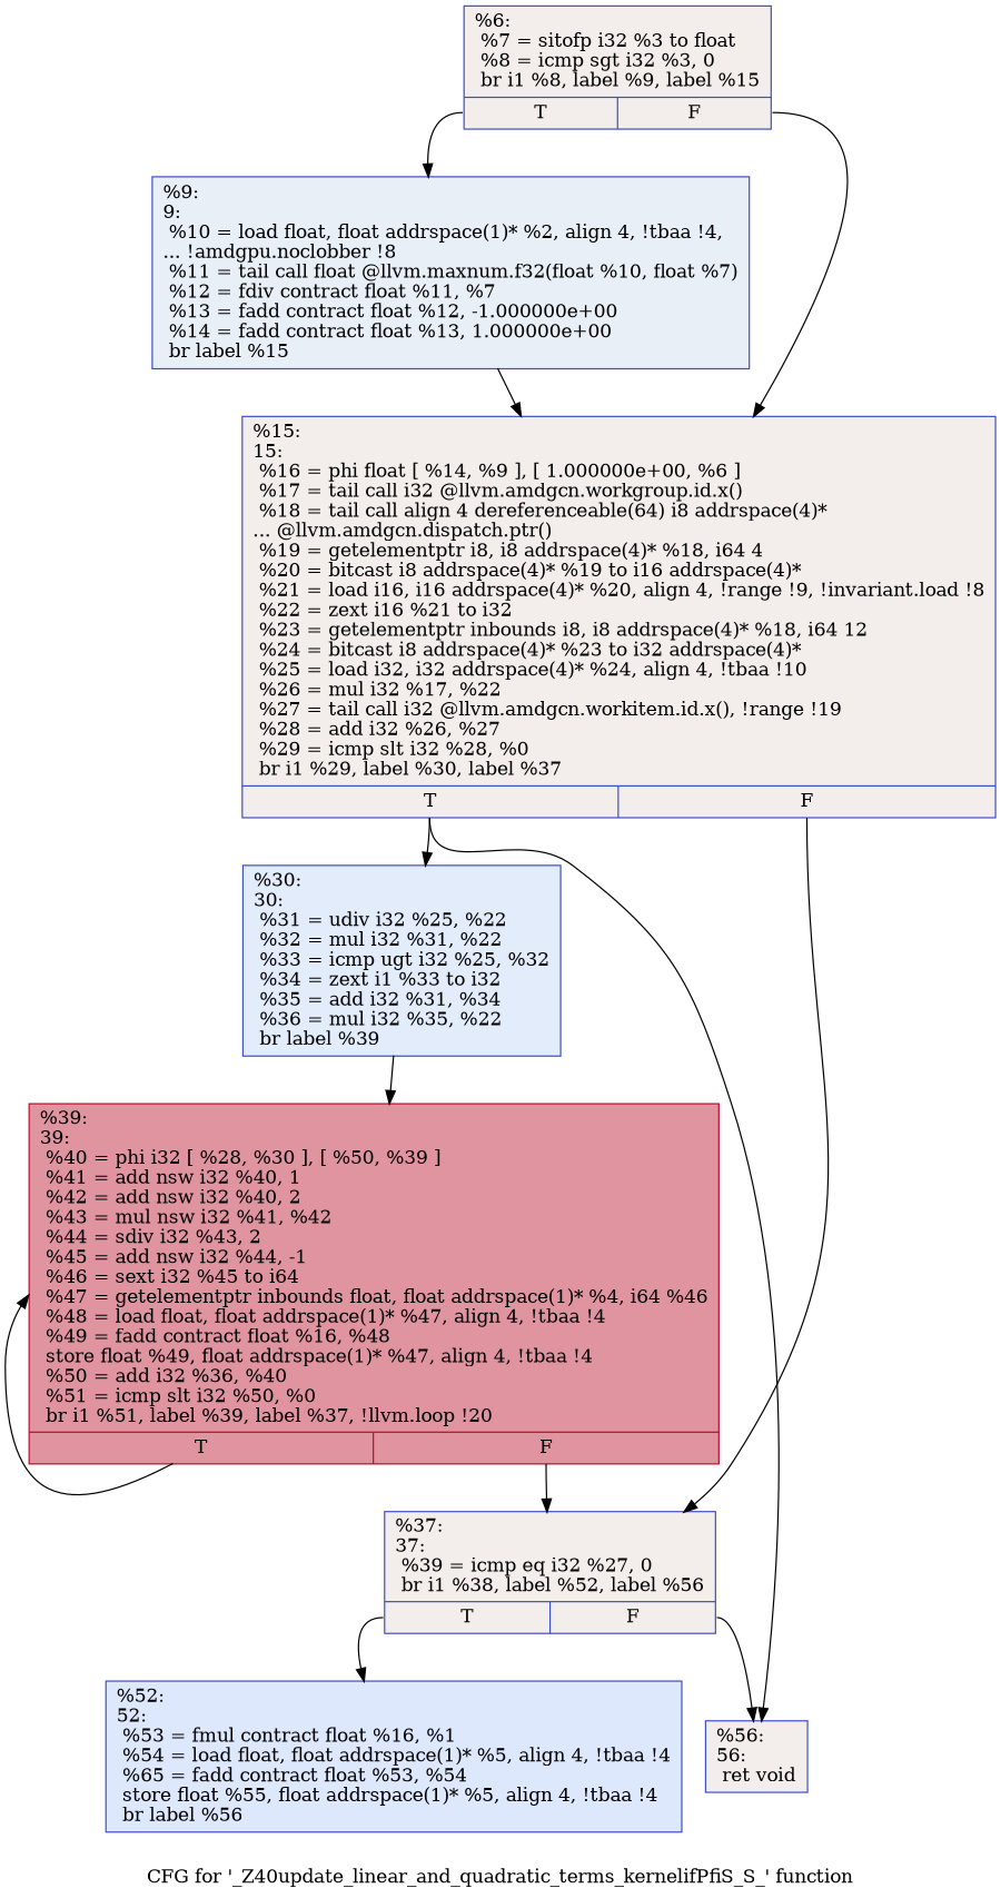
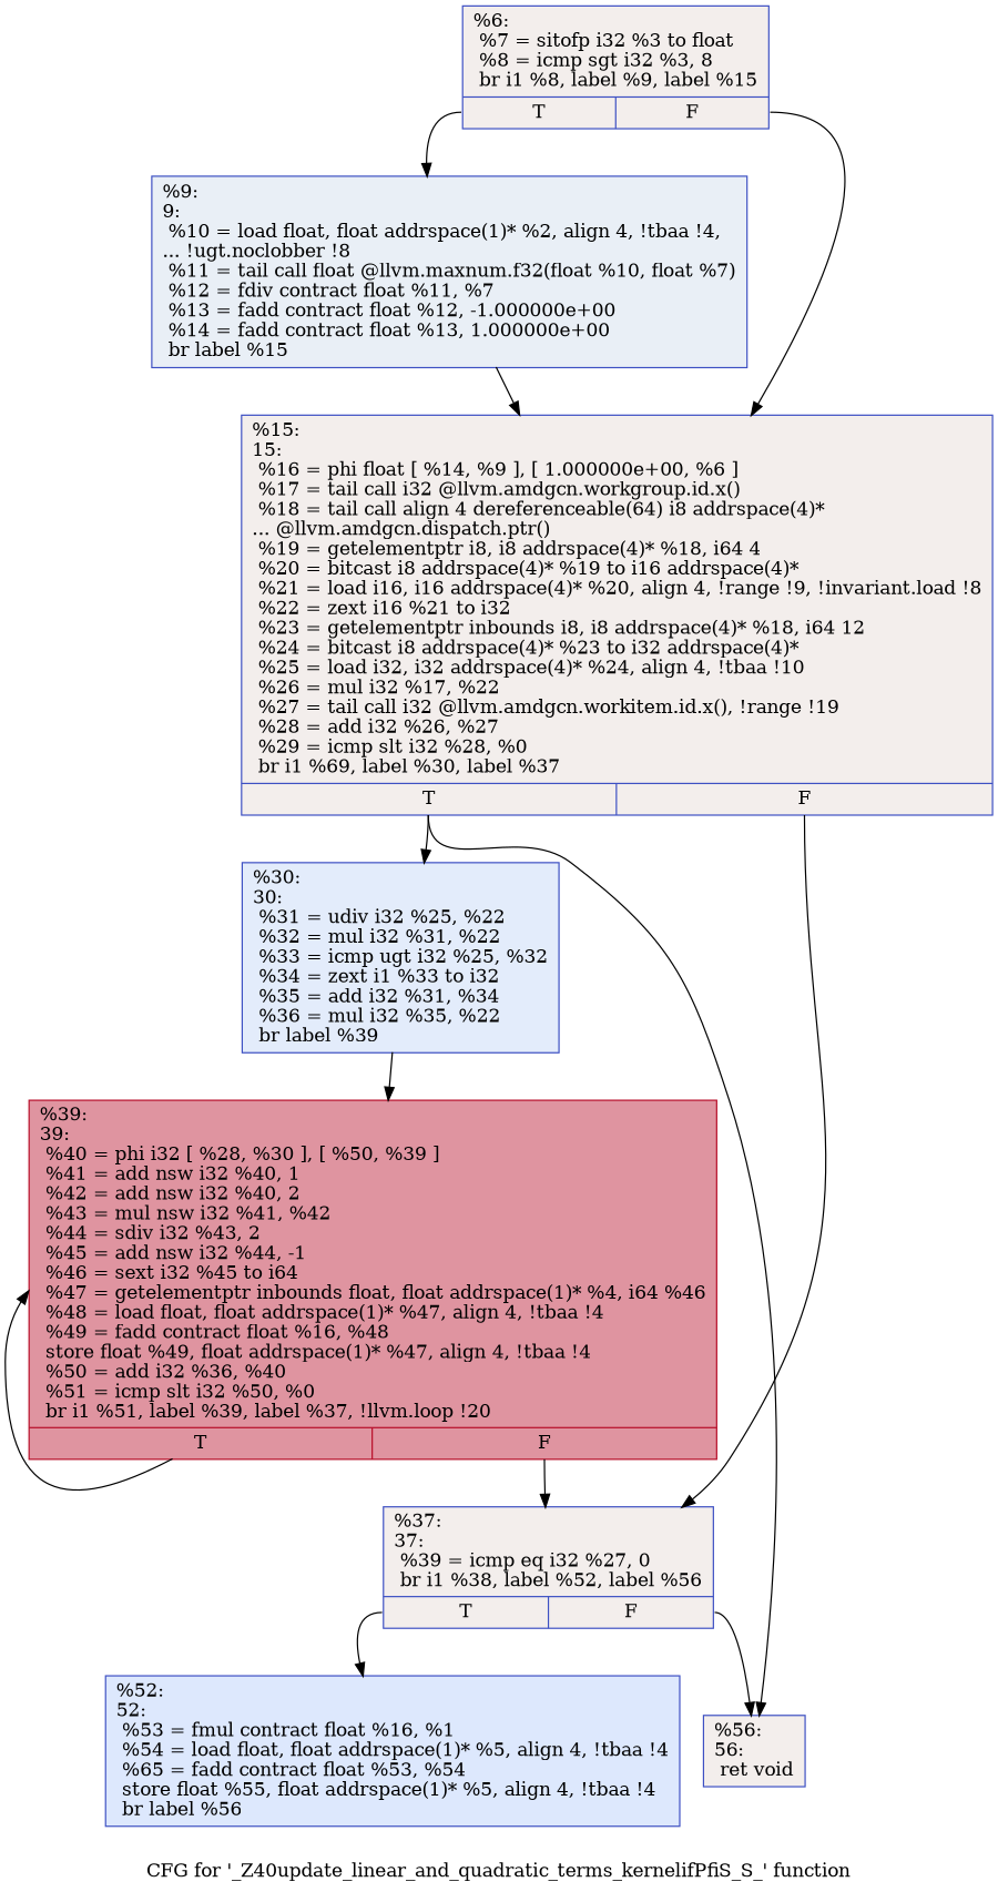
  digraph {
    label="CFG for '_Z40update_linear_and_quadratic_terms_kernelifPfiS_S_' function"
    node [color="#3d50c3ff" fillcolor="#e3d9d370" shape=record style=filled]
    edge [tailport=s0]
-   n1 [label="{%6:\l  %7 = sitofp i32 %3 to float\l  %8 = icmp sgt i32 %3, 0\l  br i1 %8, label %9, label %15\l|{<s0>T|<s1>F}}"]
-   n2 [fillcolor="#cedaeb70" label="{%9:\l9:                                                \l  %10 = load float, float addrspace(1)* %2, align 4, !tbaa !4,\l... !amdgpu.noclobber !8\l  %11 = tail call float @llvm.maxnum.f32(float %10, float %7)\l  %12 = fdiv contract float %11, %7\l  %13 = fadd contract float %12, -1.000000e+00\l  %14 = fadd contract float %13, 1.000000e+00\l  br label %15\l}"]
-   n3 [label="{%15:\l15:                                               \l  %16 = phi float [ %14, %9 ], [ 1.000000e+00, %6 ]\l  %17 = tail call i32 @llvm.amdgcn.workgroup.id.x()\l  %18 = tail call align 4 dereferenceable(64) i8 addrspace(4)*\l... @llvm.amdgcn.dispatch.ptr()\l  %19 = getelementptr i8, i8 addrspace(4)* %18, i64 4\l  %20 = bitcast i8 addrspace(4)* %19 to i16 addrspace(4)*\l  %21 = load i16, i16 addrspace(4)* %20, align 4, !range !9, !invariant.load !8\l  %22 = zext i16 %21 to i32\l  %23 = getelementptr inbounds i8, i8 addrspace(4)* %18, i64 12\l  %24 = bitcast i8 addrspace(4)* %23 to i32 addrspace(4)*\l  %25 = load i32, i32 addrspace(4)* %24, align 4, !tbaa !10\l  %26 = mul i32 %17, %22\l  %27 = tail call i32 @llvm.amdgcn.workitem.id.x(), !range !19\l  %28 = add i32 %26, %27\l  %29 = icmp slt i32 %28, %0\l  br i1 %29, label %30, label %37\l|{<s0>T|<s1>F}}"]
+   n1 [label="{%6:\l  %7 = sitofp i32 %3 to float\l  %8 = icmp sgt i32 %3, 8\l  br i1 %8, label %9, label %15\l|{<s0>T|<s1>F}}"]
+   n2 [fillcolor="#cedaeb70" label="{%9:\l9:                                                \l  %10 = load float, float addrspace(1)* %2, align 4, !tbaa !4,\l... !ugt.noclobber !8\l  %11 = tail call float @llvm.maxnum.f32(float %10, float %7)\l  %12 = fdiv contract float %11, %7\l  %13 = fadd contract float %12, -1.000000e+00\l  %14 = fadd contract float %13, 1.000000e+00\l  br label %15\l}"]
+   n3 [label="{%15:\l15:                                               \l  %16 = phi float [ %14, %9 ], [ 1.000000e+00, %6 ]\l  %17 = tail call i32 @llvm.amdgcn.workgroup.id.x()\l  %18 = tail call align 4 dereferenceable(64) i8 addrspace(4)*\l... @llvm.amdgcn.dispatch.ptr()\l  %19 = getelementptr i8, i8 addrspace(4)* %18, i64 4\l  %20 = bitcast i8 addrspace(4)* %19 to i16 addrspace(4)*\l  %21 = load i16, i16 addrspace(4)* %20, align 4, !range !9, !invariant.load !8\l  %22 = zext i16 %21 to i32\l  %23 = getelementptr inbounds i8, i8 addrspace(4)* %18, i64 12\l  %24 = bitcast i8 addrspace(4)* %23 to i32 addrspace(4)*\l  %25 = load i32, i32 addrspace(4)* %24, align 4, !tbaa !10\l  %26 = mul i32 %17, %22\l  %27 = tail call i32 @llvm.amdgcn.workitem.id.x(), !range !19\l  %28 = add i32 %26, %27\l  %29 = icmp slt i32 %28, %0\l  br i1 %69, label %30, label %37\l|{<s0>T|<s1>F}}"]
    n4 [fillcolor="#bfd3f670" label="{%30:\l30:                                               \l  %31 = udiv i32 %25, %22\l  %32 = mul i32 %31, %22\l  %33 = icmp ugt i32 %25, %32\l  %34 = zext i1 %33 to i32\l  %35 = add i32 %31, %34\l  %36 = mul i32 %35, %22\l  br label %39\l}"]
    n5 [label="{%37:\l37:                                               \l  %39 = icmp eq i32 %27, 0\l  br i1 %38, label %52, label %56\l|{<s0>T|<s1>F}}"]
    n6 [label="{%56:\l56:                                               \l  ret void\l}"]
    n7 [color="#b70d28ff" fillcolor="#b70d2870" label="{%39:\l39:                                               \l  %40 = phi i32 [ %28, %30 ], [ %50, %39 ]\l  %41 = add nsw i32 %40, 1\l  %42 = add nsw i32 %40, 2\l  %43 = mul nsw i32 %41, %42\l  %44 = sdiv i32 %43, 2\l  %45 = add nsw i32 %44, -1\l  %46 = sext i32 %45 to i64\l  %47 = getelementptr inbounds float, float addrspace(1)* %4, i64 %46\l  %48 = load float, float addrspace(1)* %47, align 4, !tbaa !4\l  %49 = fadd contract float %16, %48\l  store float %49, float addrspace(1)* %47, align 4, !tbaa !4\l  %50 = add i32 %36, %40\l  %51 = icmp slt i32 %50, %0\l  br i1 %51, label %39, label %37, !llvm.loop !20\l|{<s0>T|<s1>F}}"]
    n8 [fillcolor="#b2ccfb70" label="{%52:\l52:                                               \l  %53 = fmul contract float %16, %1\l  %54 = load float, float addrspace(1)* %5, align 4, !tbaa !4\l  %65 = fadd contract float %53, %54\l  store float %55, float addrspace(1)* %5, align 4, !tbaa !4\l  br label %56\l}"]
    n1 -> n2
    n1 -> n3 [tailport=s1]
    n2 -> n3
    n3 -> n4
    n3 -> n5 [tailport=s1]
    n3 -> n6
    n4 -> n7
    n5 -> n6 [tailport=s1]
    n5 -> n8
    n7 -> n5 [tailport=s1]
    n7 -> n7
  }
